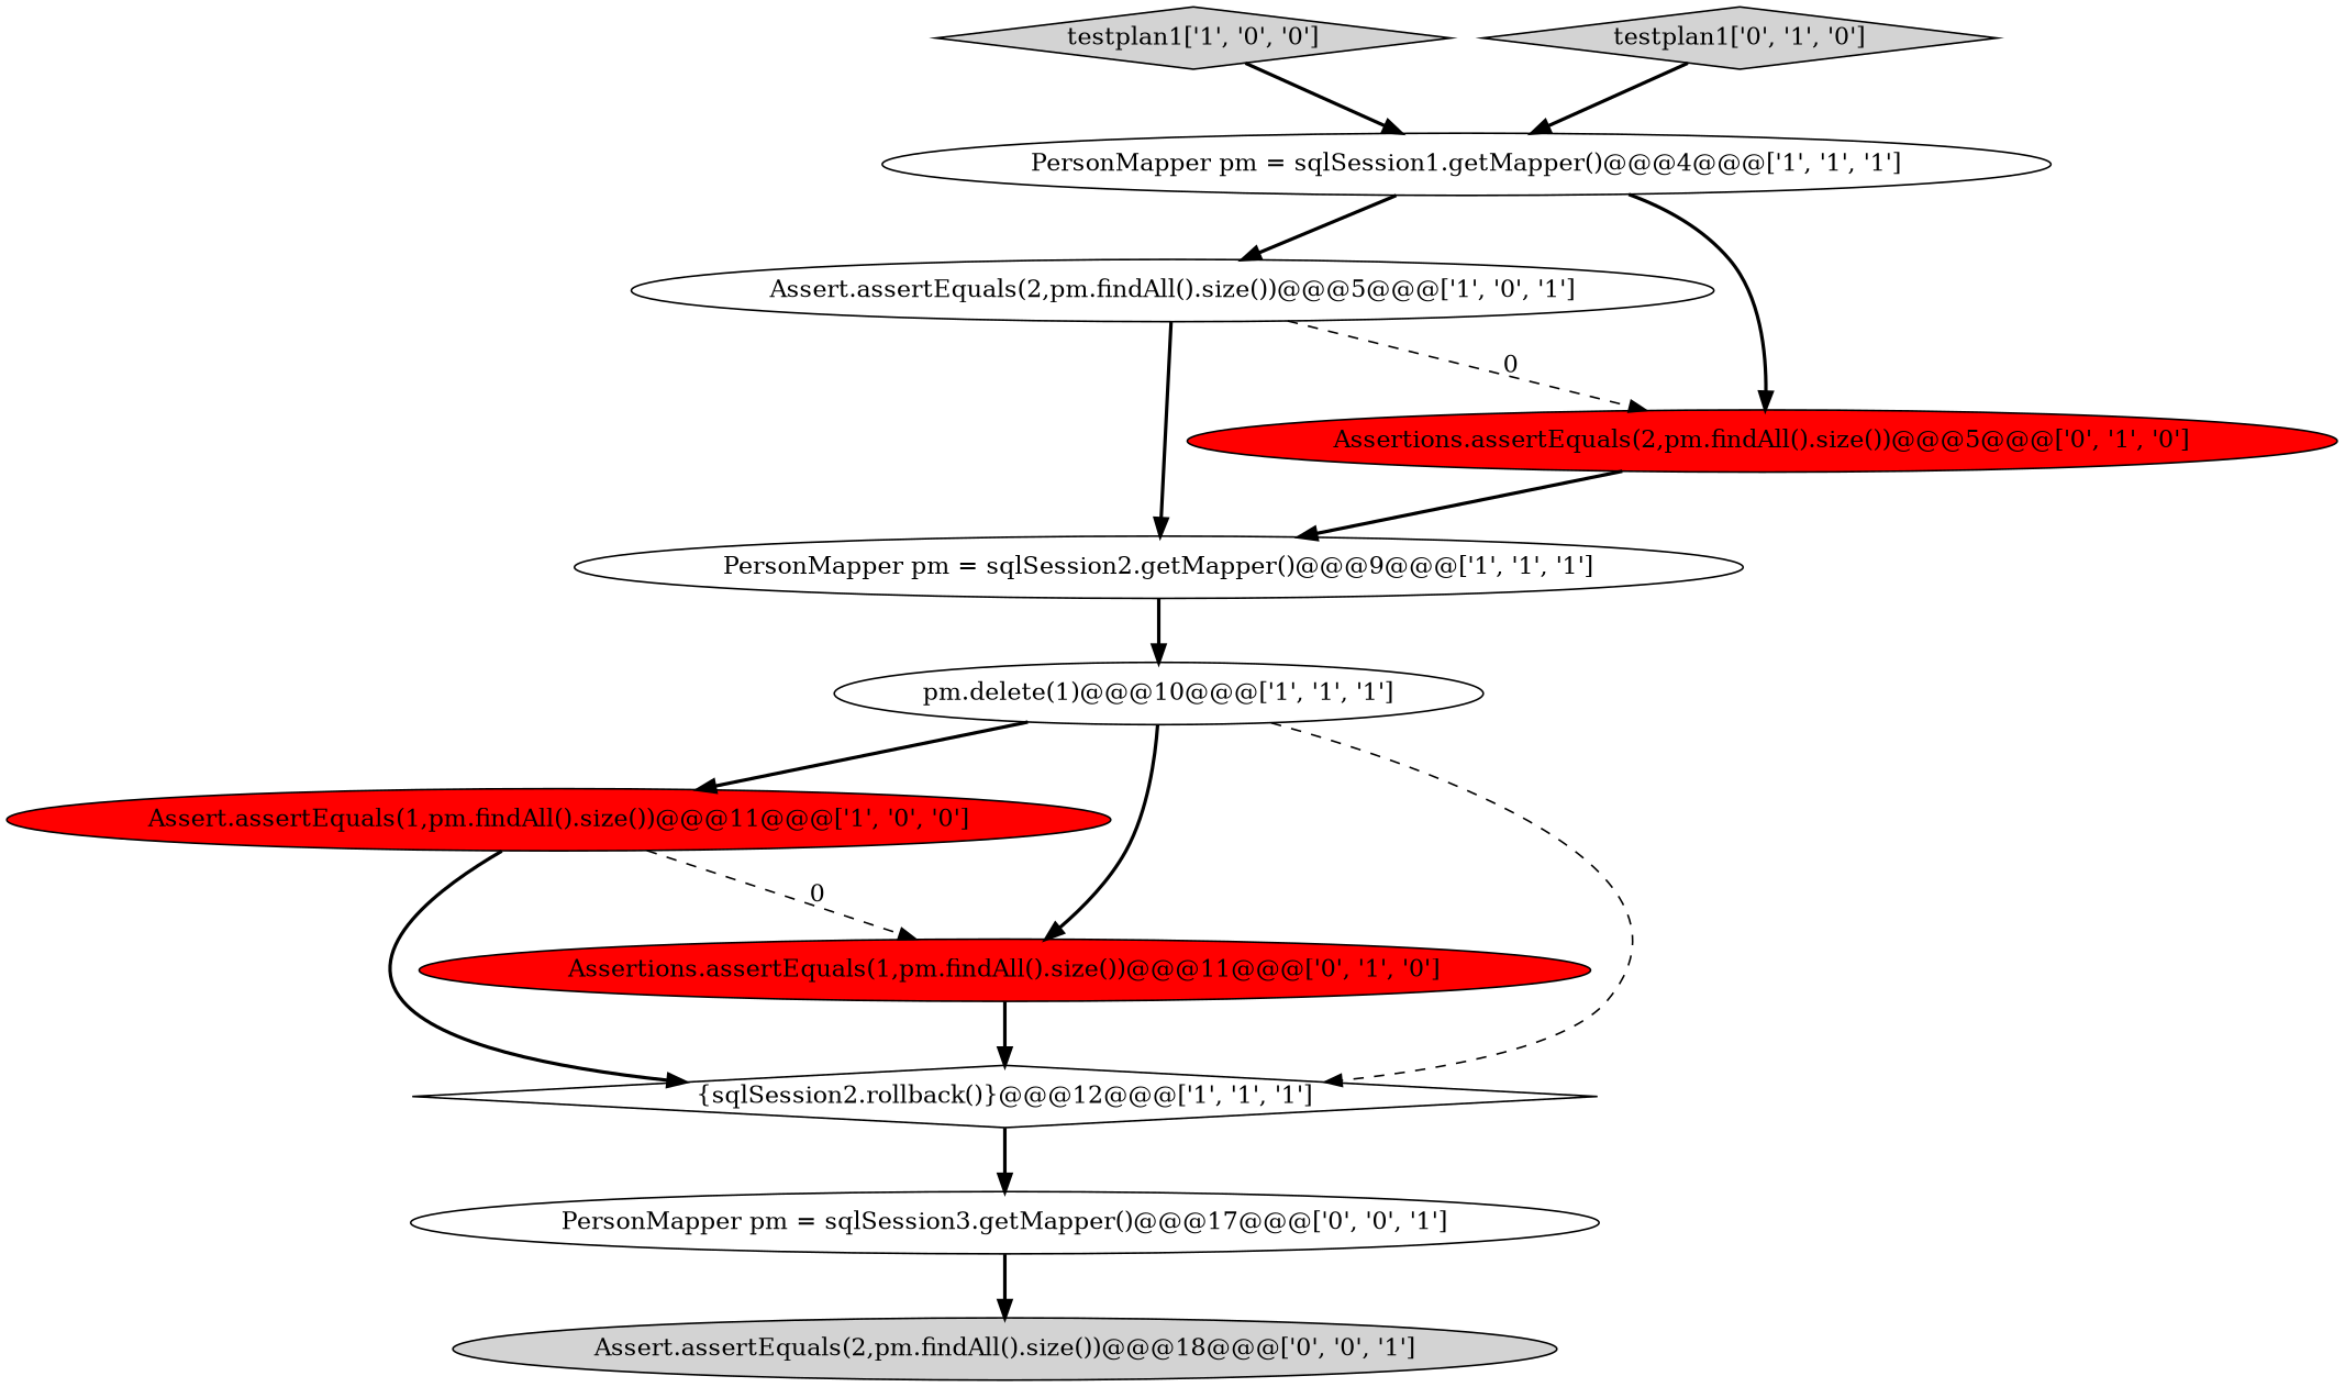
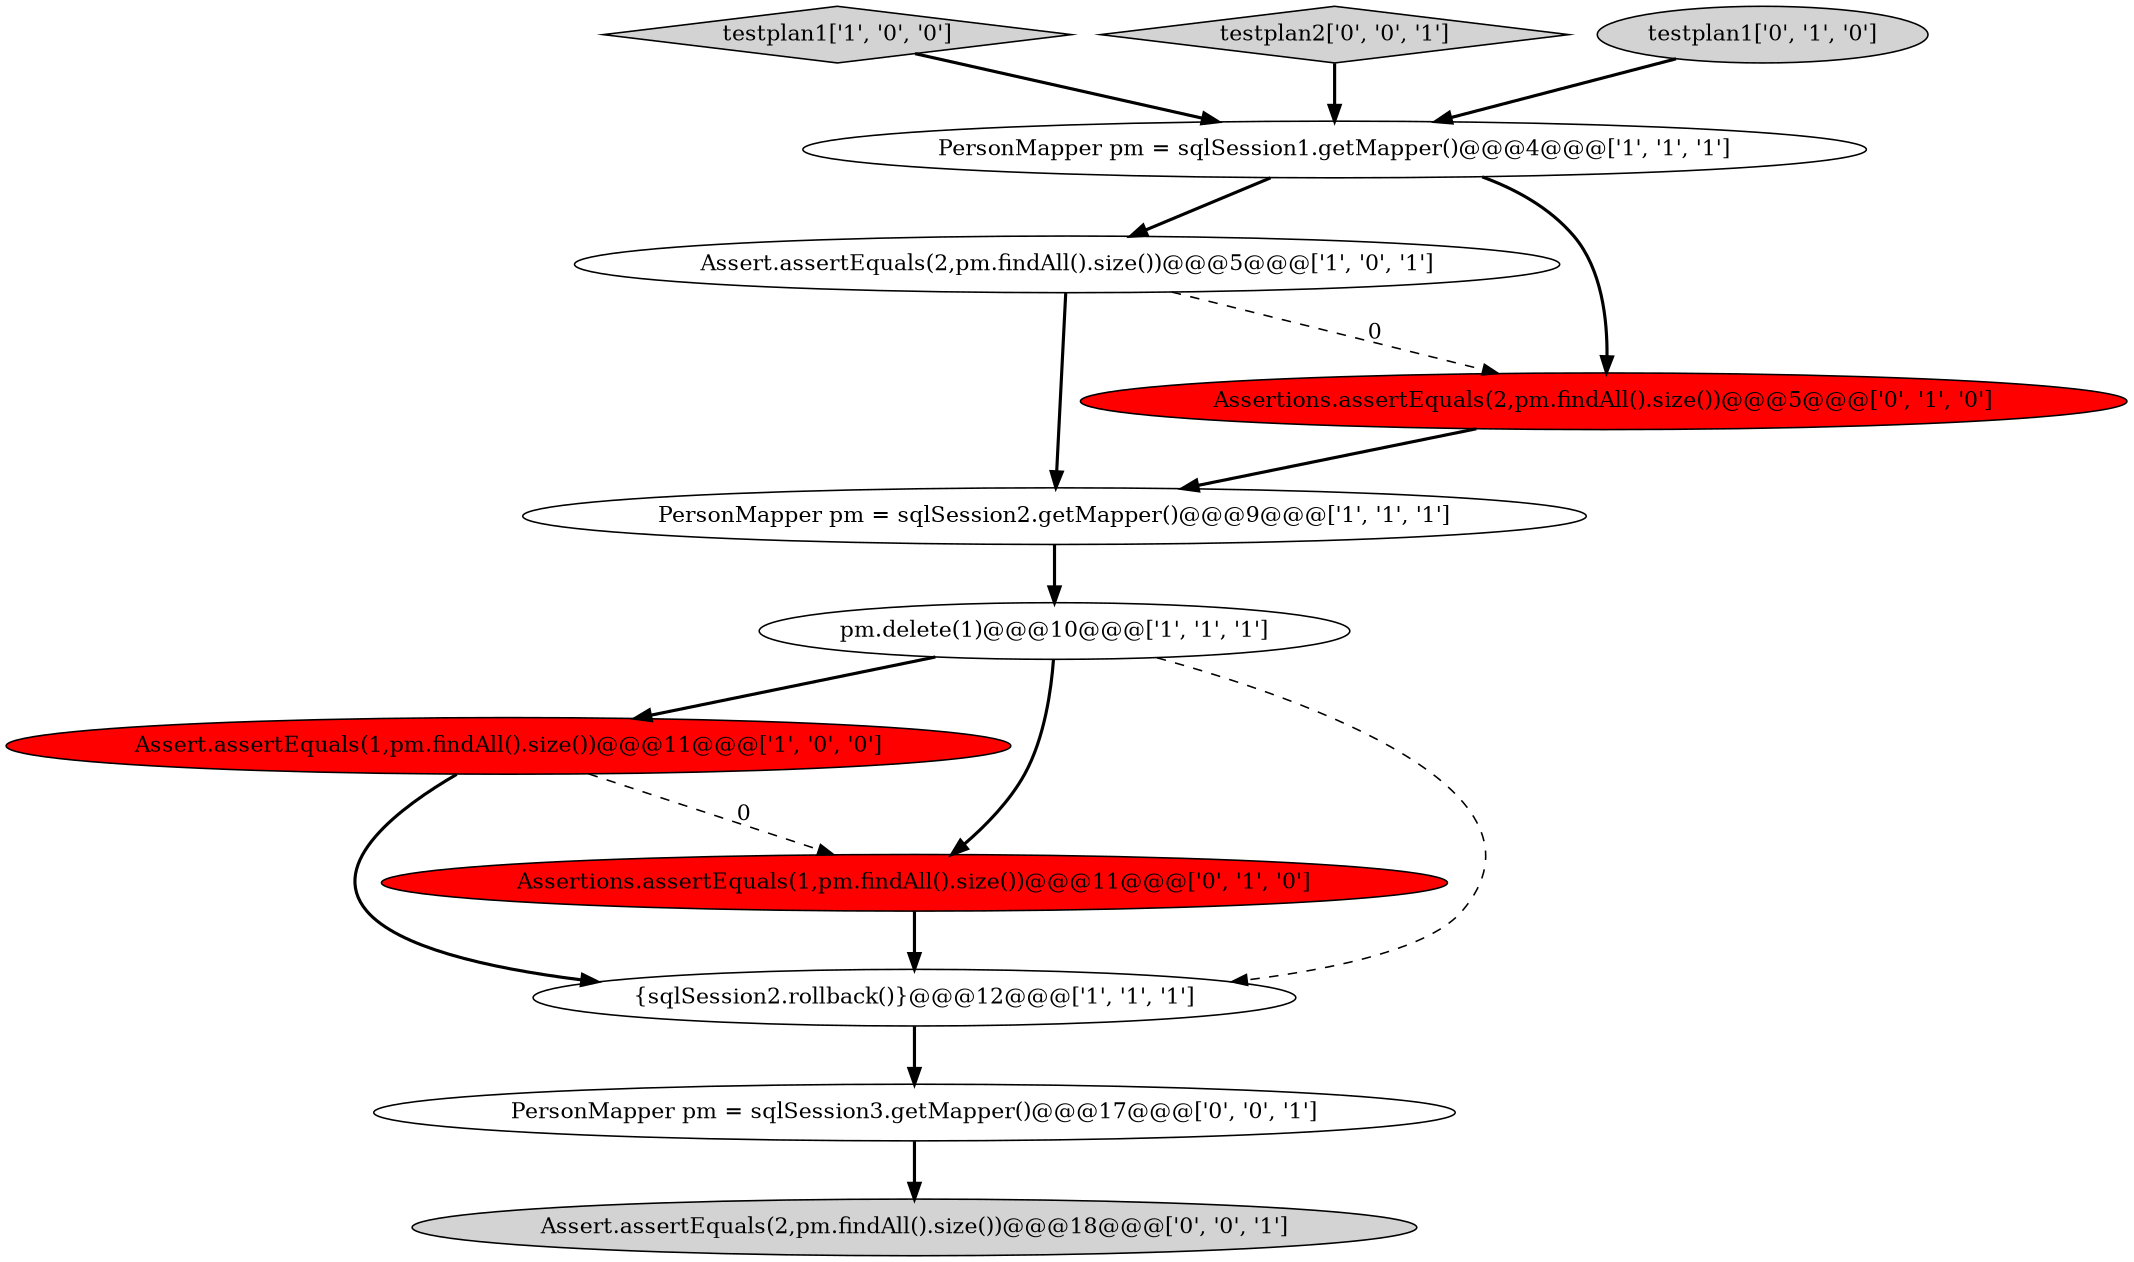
  digraph {
    node [fillcolor=white shape=ellipse style=filled]
    edge [style=bold]
    n1 [label="pm.delete(1)@@@10@@@['1', '1', '1']"]
    n2 [fillcolor=red label="Assert.assertEquals(1,pm.findAll().size())@@@11@@@['1', '0', '0']"]
    n3 [fillcolor=red label="Assertions.assertEquals(1,pm.findAll().size())@@@11@@@['0', '1', '0']"]
-   n4 [label="{sqlSession2.rollback()}@@@12@@@['1', '1', '1']" shape=diamond]
+   n4 [label="{sqlSession2.rollback()}@@@12@@@['1', '1', '1']"]
    n5 [label="PersonMapper pm = sqlSession3.getMapper()@@@17@@@['0', '0', '1']"]
    n6 [label="Assert.assertEquals(2,pm.findAll().size())@@@5@@@['1', '0', '1']"]
    n7 [fillcolor=red label="Assertions.assertEquals(2,pm.findAll().size())@@@5@@@['0', '1', '0']"]
    n8 [label="PersonMapper pm = sqlSession2.getMapper()@@@9@@@['1', '1', '1']"]
    n9 [fillcolor=lightgray label="testplan1['1', '0', '0']" shape=diamond]
    n10 [label="PersonMapper pm = sqlSession1.getMapper()@@@4@@@['1', '1', '1']"]
+   n11 [fillcolor=lightgray label="testplan2['0', '0', '1']" shape=diamond]
    n12 [fillcolor=lightgray label="Assert.assertEquals(2,pm.findAll().size())@@@18@@@['0', '0', '1']"]
-   n13 [fillcolor=lightgray label="testplan1['0', '1', '0']" shape=diamond]
+   n13 [fillcolor=lightgray label="testplan1['0', '1', '0']"]
    n1 -> n2
    n1 -> n3
    n1 -> n4 [style=dashed]
    n2 -> n3 [label=0 style=dashed]
    n2 -> n4
    n3 -> n4
    n4 -> n5
    n5 -> n12
    n6 -> n7 [label=0 style=dashed]
    n6 -> n8
    n7 -> n8
    n8 -> n1
    n9 -> n10
    n10 -> n6
    n10 -> n7
+   n11 -> n10
    n13 -> n10
  }
